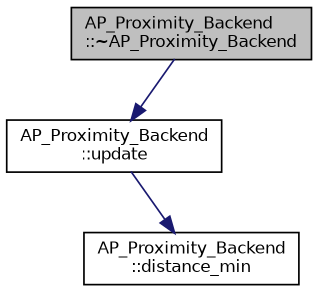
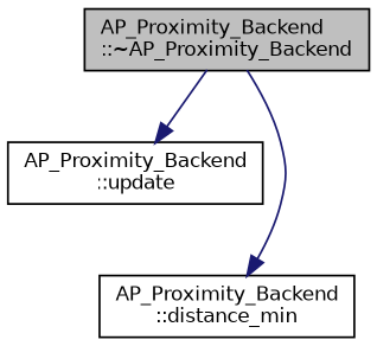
  digraph {
    rankdir=TB
    node [color=black fillcolor=white fontname=Helvetica fontsize=10 shape=record style=filled]
    edge [color=midnightblue fontname=Helvetica fontsize=10 labelfontname=Helvetica labelfontsize=10 style=solid]
    n1 [fillcolor=grey75 fontcolor=black height=0.2 label="AP_Proximity_Backend\l::~AP_Proximity_Backend" width=0.4]
    n2 [height=0.2 label="AP_Proximity_Backend\l::update" width=0.4]
    n3 [height=0.2 label="AP_Proximity_Backend\l::distance_min" width=0.4]
    n1 -> n2
-   n2 -> n3
+   n1 -> n3
  }
